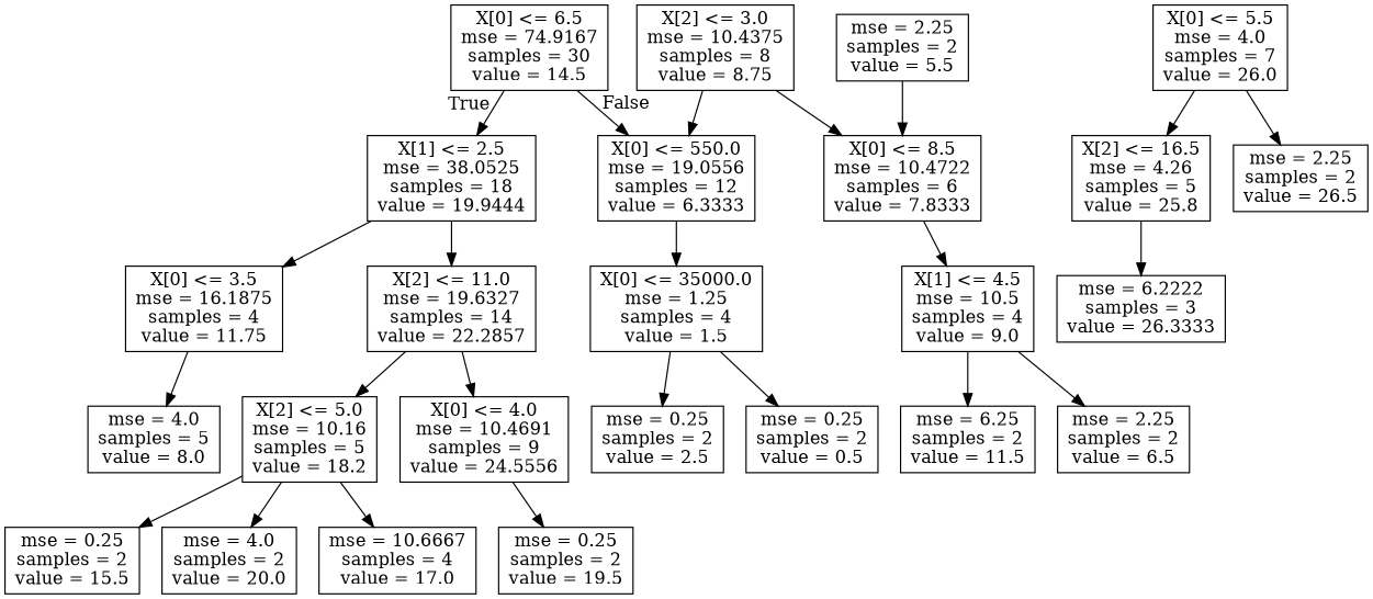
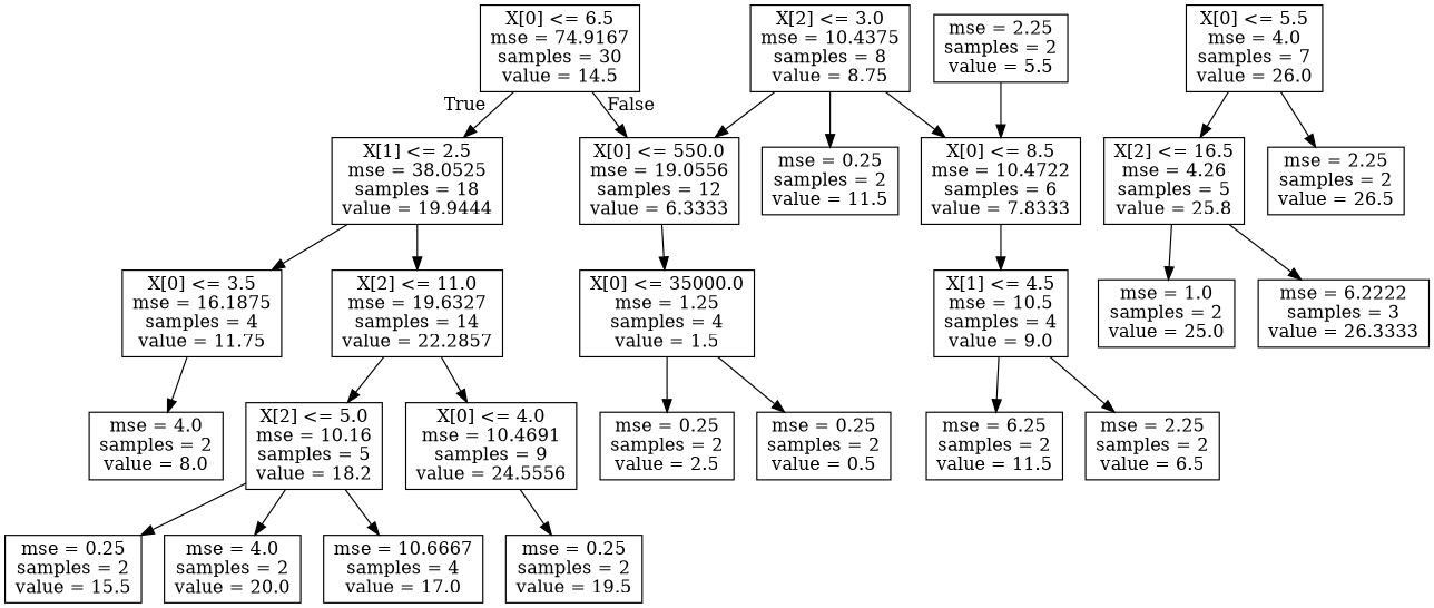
  digraph {
    node [shape=box]
    n1 [label="X[0] <= 6.5\nmse = 74.9167\nsamples = 30\nvalue = 14.5"]
    n2 [label="X[1] <= 2.5\nmse = 38.0525\nsamples = 18\nvalue = 19.9444"]
    n3 [label="X[0] <= 550.0\nmse = 19.0556\nsamples = 12\nvalue = 6.3333"]
    n4 [label="X[0] <= 3.5\nmse = 16.1875\nsamples = 4\nvalue = 11.75"]
    n5 [label="X[2] <= 11.0\nmse = 19.6327\nsamples = 14\nvalue = 22.2857"]
    n6 [label="X[0] <= 35000.0\nmse = 1.25\nsamples = 4\nvalue = 1.5"]
-   n7 [label="mse = 4.0\nsamples = 5\nvalue = 8.0"]
+   n7 [label="mse = 4.0\nsamples = 2\nvalue = 8.0"]
    n8 [label="X[2] <= 5.0\nmse = 10.16\nsamples = 5\nvalue = 18.2"]
    n9 [label="X[0] <= 4.0\nmse = 10.4691\nsamples = 9\nvalue = 24.5556"]
    n10 [label="mse = 0.25\nsamples = 2\nvalue = 15.5"]
    n11 [label="mse = 4.0\nsamples = 2\nvalue = 20.0"]
    n12 [label="mse = 10.6667\nsamples = 4\nvalue = 17.0"]
    n13 [label="mse = 0.25\nsamples = 2\nvalue = 19.5"]
    n14 [label="X[0] <= 5.5\nmse = 4.0\nsamples = 7\nvalue = 26.0"]
    n15 [label="X[2] <= 16.5\nmse = 4.26\nsamples = 5\nvalue = 25.8"]
    n16 [label="mse = 2.25\nsamples = 2\nvalue = 26.5"]
+   n17 [label="mse = 1.0\nsamples = 2\nvalue = 25.0"]
    n18 [label="mse = 6.2222\nsamples = 3\nvalue = 26.3333"]
    n19 [label="X[2] <= 3.0\nmse = 10.4375\nsamples = 8\nvalue = 8.75"]
+   n20 [label="mse = 0.25\nsamples = 2\nvalue = 11.5"]
    n21 [label="X[0] <= 8.5\nmse = 10.4722\nsamples = 6\nvalue = 7.8333"]
    n22 [label="mse = 0.25\nsamples = 2\nvalue = 2.5"]
    n23 [label="mse = 0.25\nsamples = 2\nvalue = 0.5"]
    n24 [label="X[1] <= 4.5\nmse = 10.5\nsamples = 4\nvalue = 9.0"]
    n25 [label="mse = 6.25\nsamples = 2\nvalue = 11.5"]
    n26 [label="mse = 2.25\nsamples = 2\nvalue = 6.5"]
    n27 [label="mse = 2.25\nsamples = 2\nvalue = 5.5"]
    n1 -> n2 [headlabel=True labelangle=45 labeldistance=2.5]
    n1 -> n3 [headlabel=False labelangle=-45 labeldistance=2.5]
    n2 -> n4
    n2 -> n5
    n3 -> n6
    n4 -> n7
    n5 -> n8
    n5 -> n9
    n6 -> n22
    n6 -> n23
    n8 -> n10
    n8 -> n11
    n8 -> n12
    n9 -> n13
    n14 -> n15
    n14 -> n16
+   n15 -> n17
    n15 -> n18
    n19 -> n3
+   n19 -> n20
    n19 -> n21
    n21 -> n24
    n24 -> n25
    n24 -> n26
    n27 -> n21
  }
